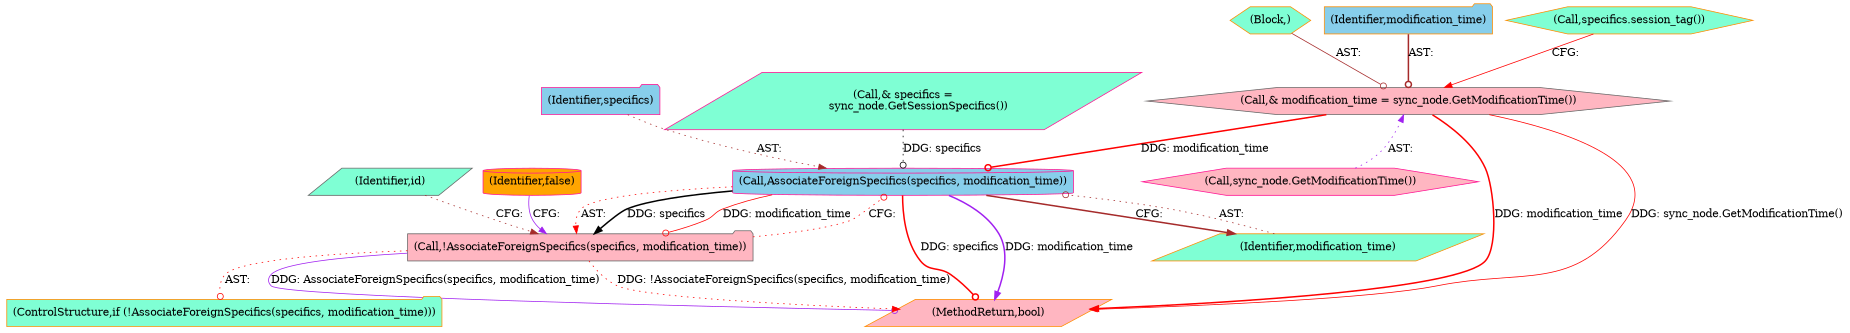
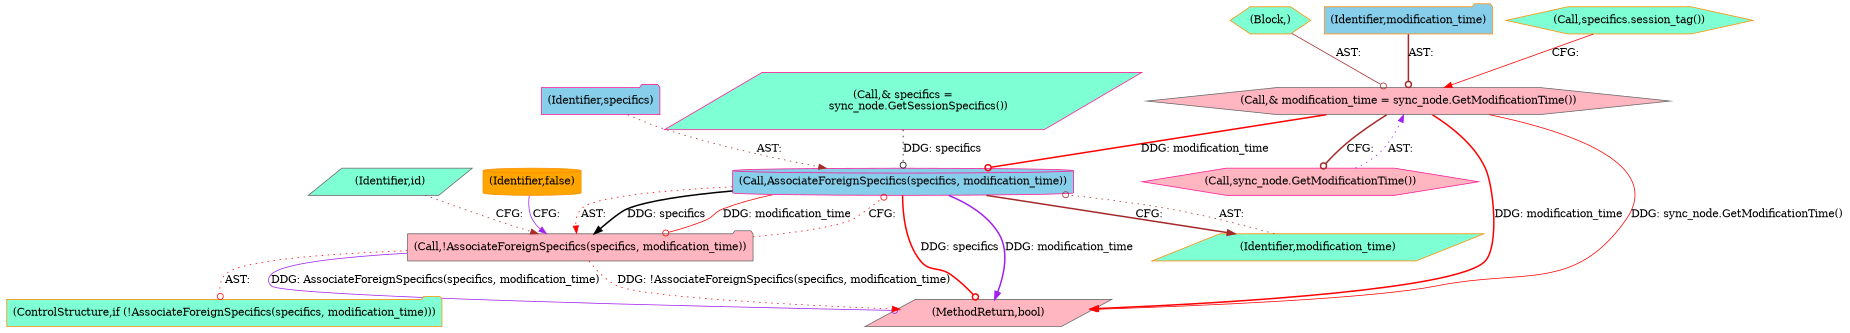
  digraph {
    node [color=darkorange fillcolor=aquamarine shape=hexagon style=filled]
    edge [arrowhead=normal color=red style=dotted]
    n1 [color=gray40 fillcolor=lightpink label="(Call,& modification_time = sync_node.GetModificationTime())"]
    n2 [color=deeppink fillcolor=skyblue label="(Call,AssociateForeignSpecifics(specifics, modification_time))" shape=cylinder]
    n3 [color=deeppink fillcolor=lightpink label="(Call,sync_node.GetModificationTime())"]
-   n4 [fillcolor=lightpink label="(MethodReturn,bool)" shape=parallelogram]
+   n4 [color=gray40 fillcolor=lightpink label="(MethodReturn,bool)" shape=parallelogram]
    n5 [color=gray40 fillcolor=lightpink label="(Call,!AssociateForeignSpecifics(specifics, modification_time))" shape=folder]
    n6 [label="(Identifier,modification_time)" shape=parallelogram]
    n7 [label="(Block,)"]
    n8 [label="(ControlStructure,if (!AssociateForeignSpecifics(specifics, modification_time)))" shape=folder]
    n9 [color=gray40 label="(Identifier,id)" shape=parallelogram]
    n10 [fillcolor=skyblue label="(Identifier,modification_time)" shape=folder]
    n11 [color=deeppink fillcolor=skyblue label="(Identifier,specifics)" shape=folder]
-   n12 [color=deeppink fillcolor=orange label="(Identifier,false)" shape=cylinder]
+   n12 [fillcolor=orange label="(Identifier,false)" shape=cylinder]
    n13 [color=deeppink label="(Call,& specifics =\n         sync_node.GetSessionSpecifics())" shape=parallelogram]
    n14 [label="(Call,specifics.session_tag())"]
    n1 -> n2 [arrowhead=odot label="DDG: modification_time" style=bold]
+   n1 -> n3 [arrowhead=odot color=brown label="CFG: " style=bold]
    n1 -> n4 [label="DDG: modification_time" style=bold]
    n1 -> n4 [label="DDG: sync_node.GetModificationTime()" style=solid]
    n2 -> n4 [arrowhead=odot label="DDG: specifics" style=bold]
    n2 -> n4 [color=purple label="DDG: modification_time" style=bold]
    n2 -> n5 [label="AST: "]
    n2 -> n5 [color=black label="DDG: specifics" style=bold]
    n2 -> n5 [arrowhead=odot label="DDG: modification_time" style=solid]
    n2 -> n6 [color=brown label="CFG: " style=bold]
    n3 -> n1 [color=purple label="AST: "]
    n5 -> n2 [arrowhead=odot label="CFG: "]
    n5 -> n4 [arrowhead=odot color=purple label="DDG: AssociateForeignSpecifics(specifics, modification_time)" style=solid]
    n5 -> n4 [label="DDG: !AssociateForeignSpecifics(specifics, modification_time)"]
    n5 -> n8 [arrowhead=odot label="AST: "]
    n6 -> n2 [arrowhead=odot color=brown label="AST: "]
    n7 -> n1 [arrowhead=odot color=brown label="AST: " style=solid]
    n9 -> n5 [color=brown label="CFG: "]
    n10 -> n1 [arrowhead=odot color=brown label="AST: " style=bold]
    n11 -> n2 [color=brown label="AST: "]
    n12 -> n5 [color=purple label="CFG: " style=solid]
    n13 -> n2 [arrowhead=odot color=black label="DDG: specifics"]
    n14 -> n1 [label="CFG: " style=solid]
  }
